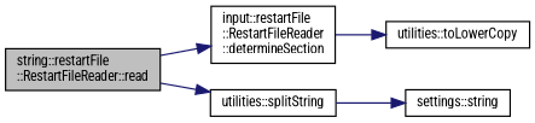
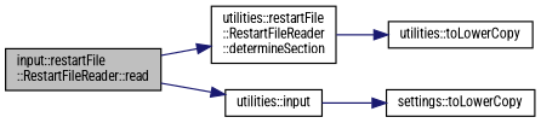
  digraph {
    fontname="Roboto Condensed"
    rankdir=LR
    node [color=black fillcolor=white fontname="Roboto Condensed" fontsize=10 shape=record style=filled]
    edge [color=midnightblue fontname="Roboto Condensed" fontsize=10 labelfontname=Helvetica labelfontsize=10 style=solid]
-   n1 [fillcolor=grey75 fontcolor=black height=0.2 label="string::restartFile\l::RestartFileReader::read" width=0.4]
-   n2 [height=0.2 label="input::restartFile\l::RestartFileReader\l::determineSection" width=0.4]
-   n3 [height=0.2 label="utilities::splitString" width=0.4]
+   n1 [fillcolor=grey75 fontcolor=black height=0.2 label="input::restartFile\l::RestartFileReader::read" width=0.4]
+   n2 [height=0.2 label="utilities::restartFile\l::RestartFileReader\l::determineSection" width=0.4]
+   n3 [height=0.2 label="utilities::input" width=0.4]
    n4 [height=0.2 label="utilities::toLowerCopy" width=0.4]
-   n5 [height=0.2 label="settings::string" width=0.4]
+   n5 [height=0.2 label="settings::toLowerCopy" width=0.4]
    n1 -> n2
    n1 -> n3
    n2 -> n4
    n3 -> n5
  }
